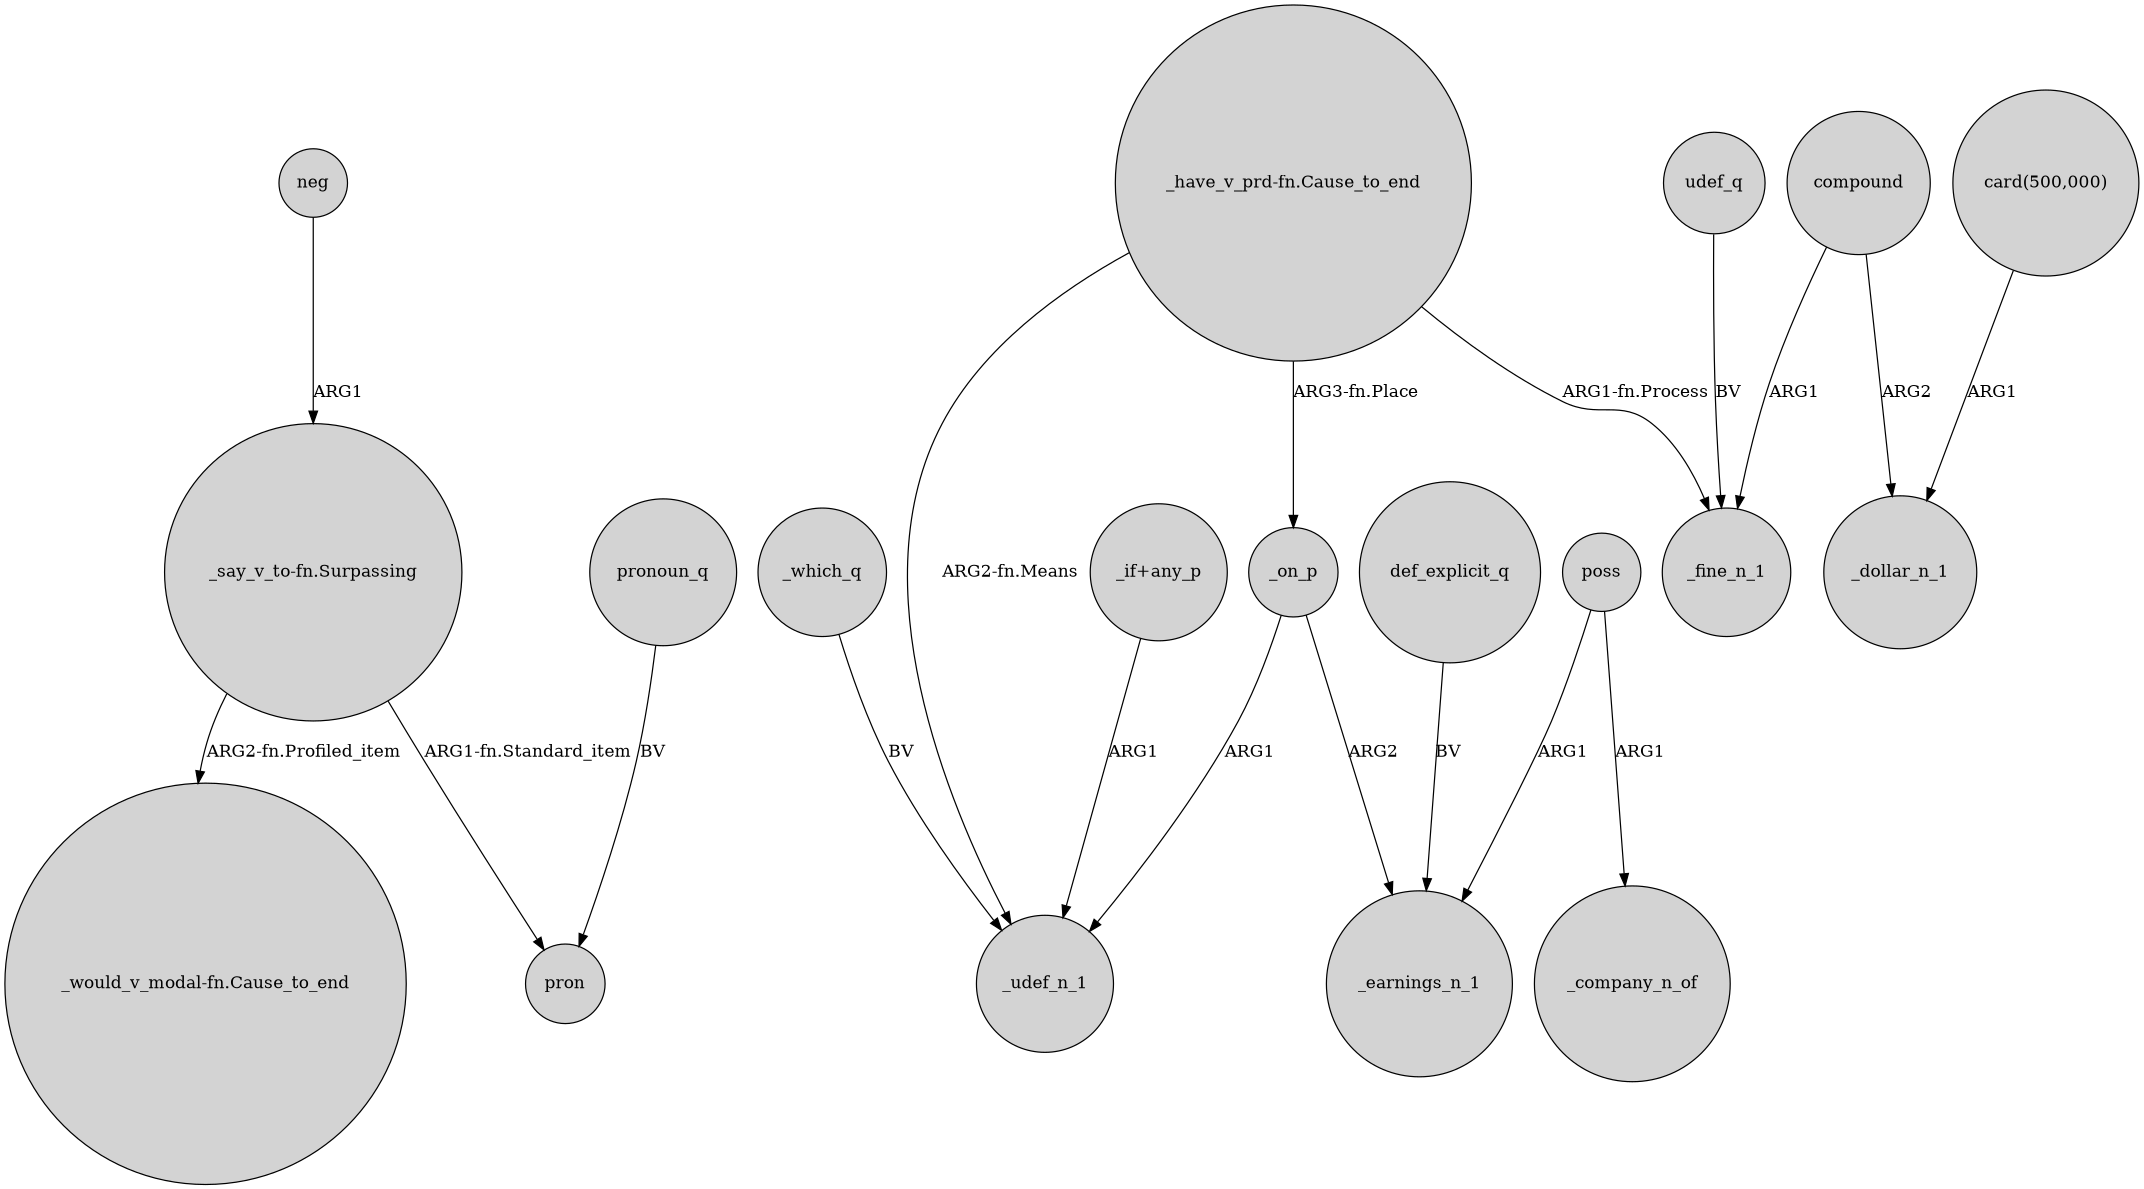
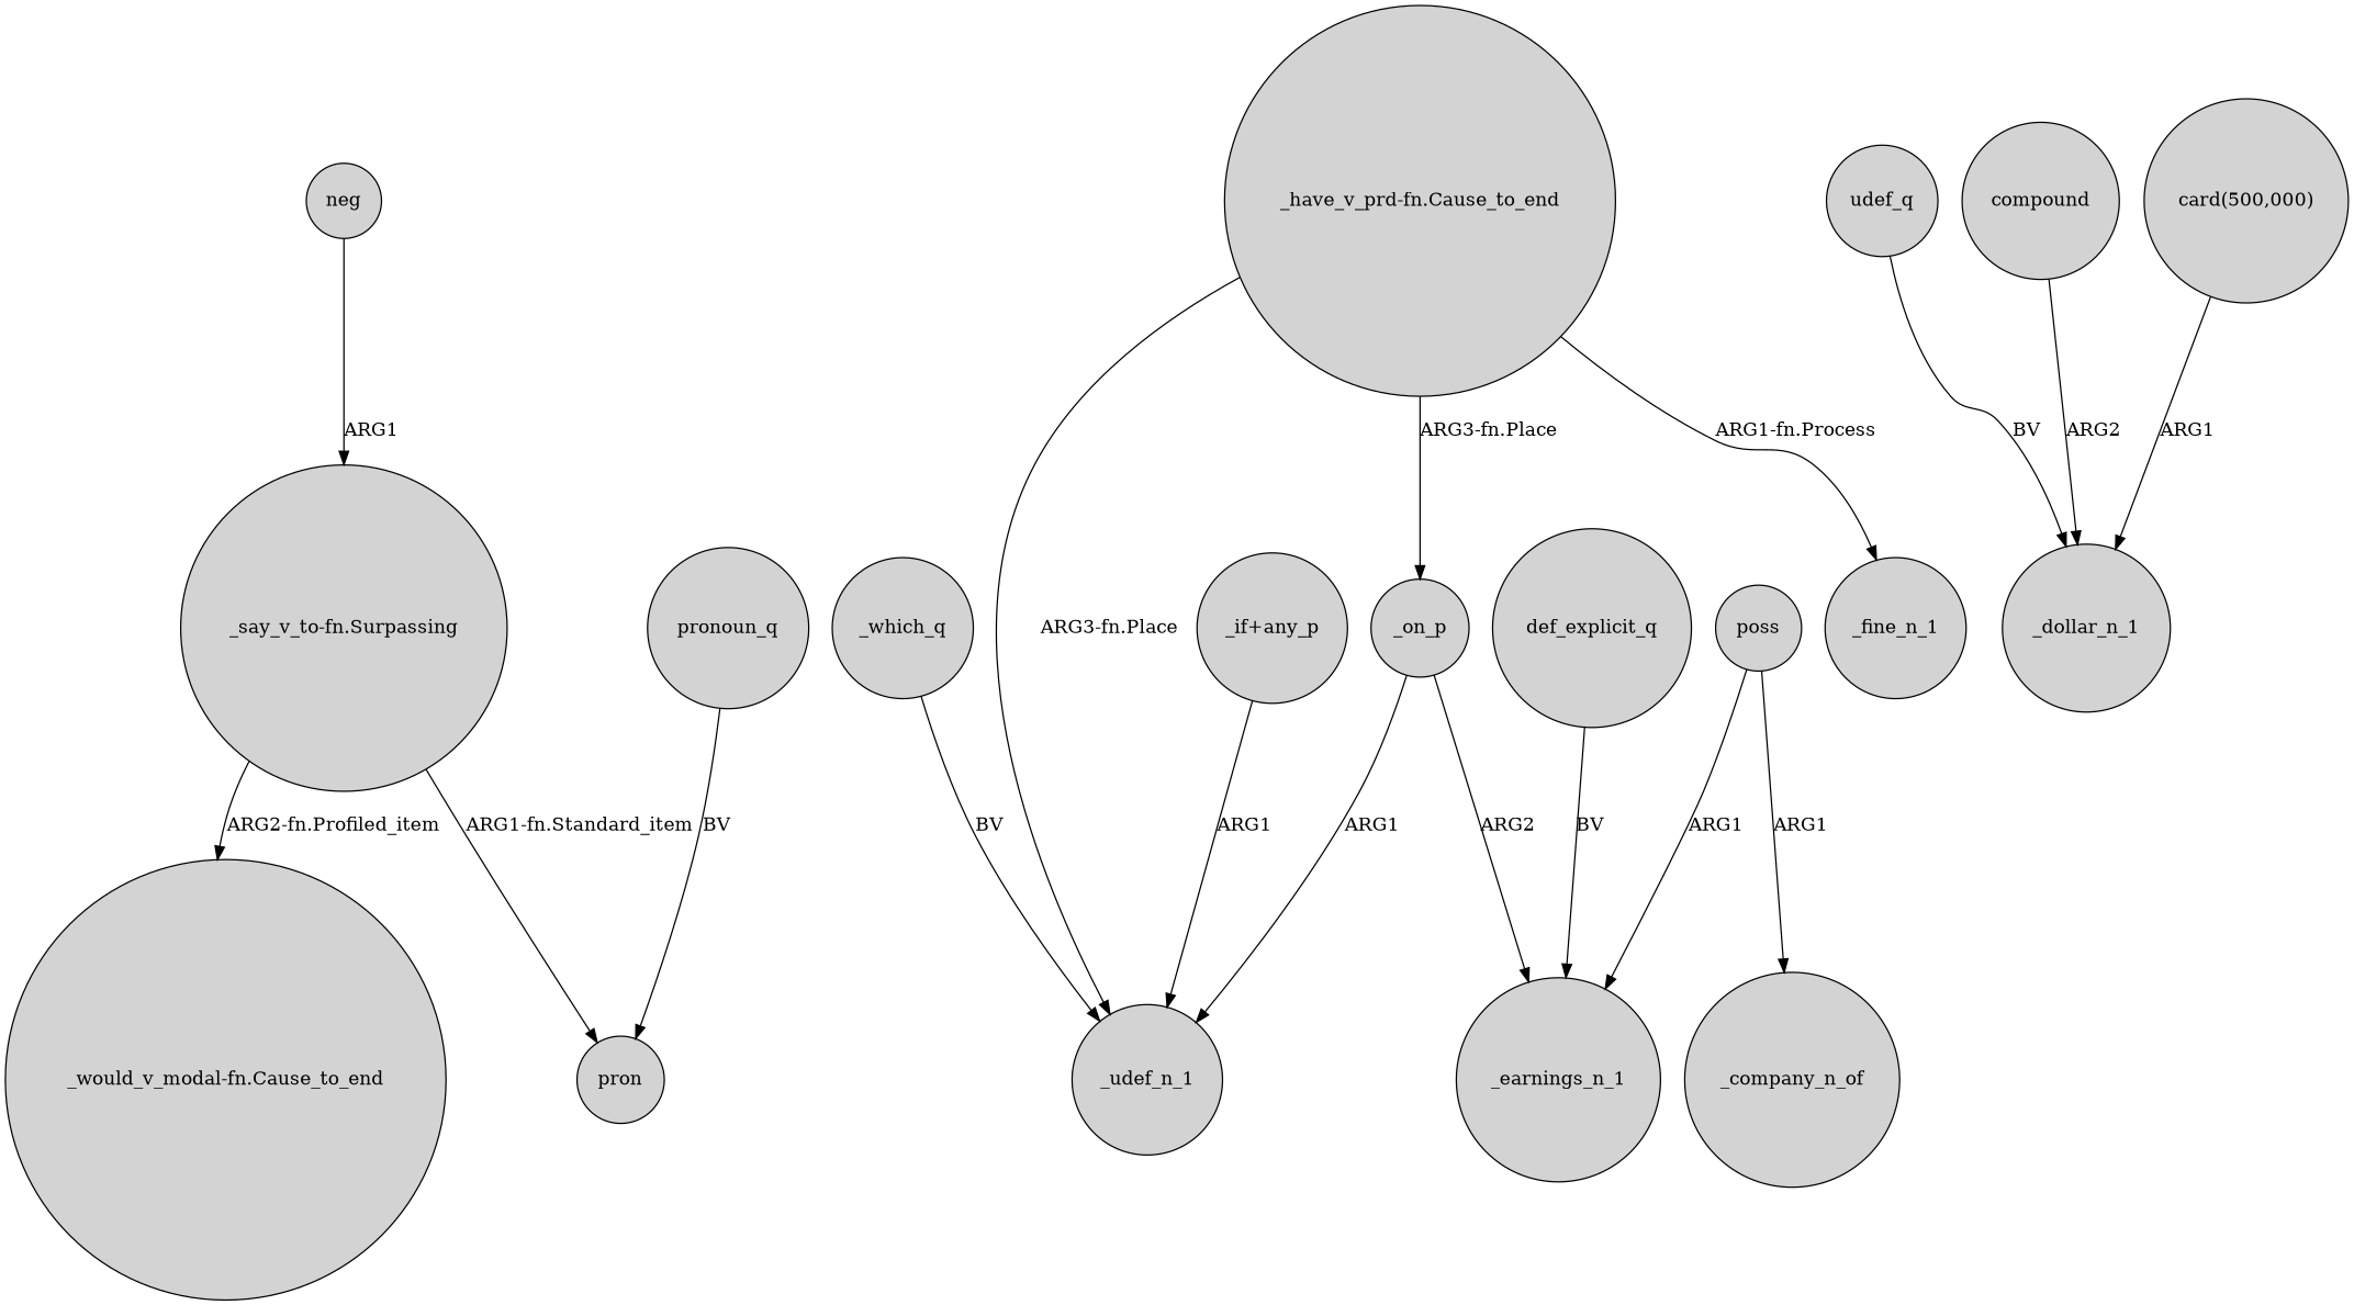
  digraph {
    node [shape=circle style=filled]
    neg
    "_say_v_to-fn.Surpassing"
    pron
    "_would_v_modal-fn.Cause_to_end"
    n5 [label=_udef_n_1]
    _on_p
    _earnings_n_1
    compound
    _dollar_n_1
    _fine_n_1
    "_have_v_prd-fn.Cause_to_end"
    pronoun_q
    "_if+any_p"
    poss
    _company_n_of
    _which_q
    def_explicit_q
    udef_q
    "card(500,000)"
    neg -> "_say_v_to-fn.Surpassing" [label=ARG1]
    "_say_v_to-fn.Surpassing" -> pron [label="ARG1-fn.Standard_item"]
    "_say_v_to-fn.Surpassing" -> "_would_v_modal-fn.Cause_to_end" [label="ARG2-fn.Profiled_item"]
    _on_p -> n5 [label=ARG1]
    _on_p -> _earnings_n_1 [label=ARG2]
    compound -> _dollar_n_1 [label=ARG2]
-   compound -> _fine_n_1 [label=ARG1]
-   "_have_v_prd-fn.Cause_to_end" -> n5 [label="ARG2-fn.Means"]
+   "_have_v_prd-fn.Cause_to_end" -> n5 [label="ARG3-fn.Place"]
    "_have_v_prd-fn.Cause_to_end" -> _on_p [label="ARG3-fn.Place"]
    "_have_v_prd-fn.Cause_to_end" -> _fine_n_1 [label="ARG1-fn.Process"]
    pronoun_q -> pron [label=BV]
    "_if+any_p" -> n5 [label=ARG1]
    poss -> _earnings_n_1 [label=ARG1]
    poss -> _company_n_of [label=ARG1]
    _which_q -> n5 [label=BV]
    def_explicit_q -> _earnings_n_1 [label=BV]
-   udef_q -> _fine_n_1 [label=BV]
+   udef_q -> _dollar_n_1 [label=BV]
    "card(500,000)" -> _dollar_n_1 [label=ARG1]
  }
